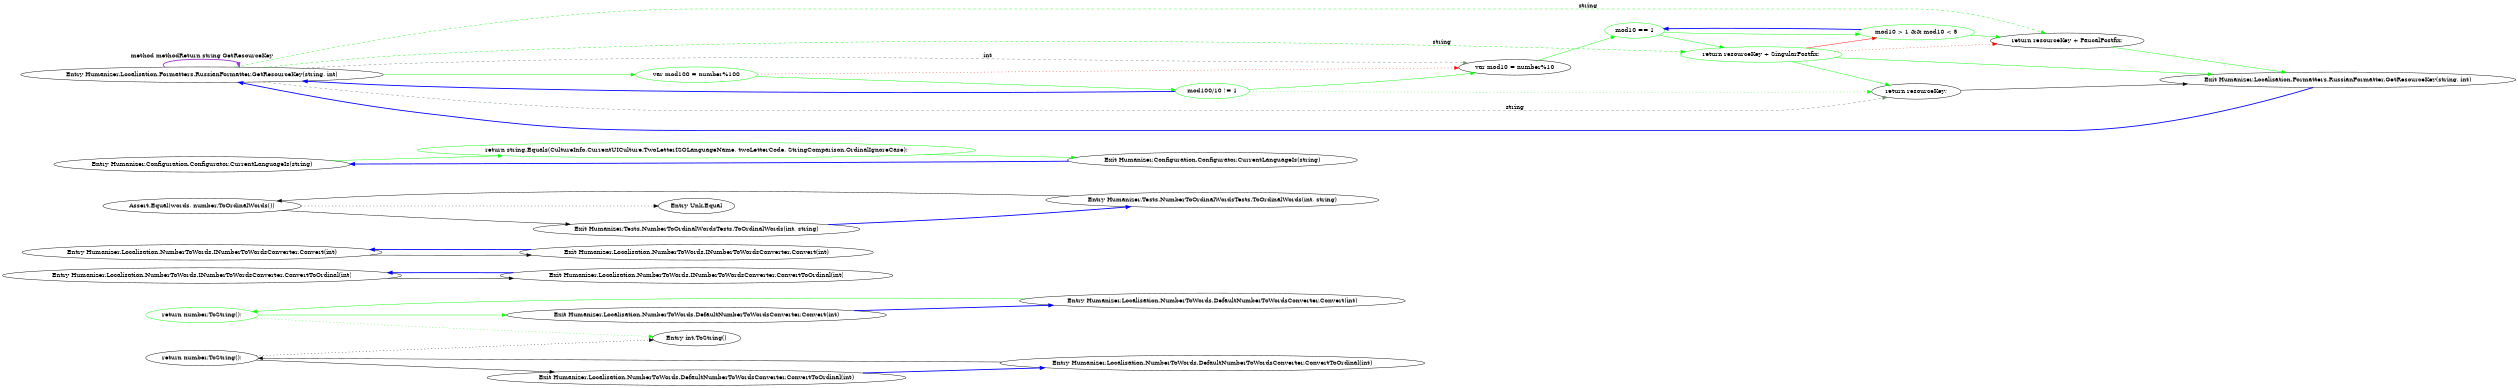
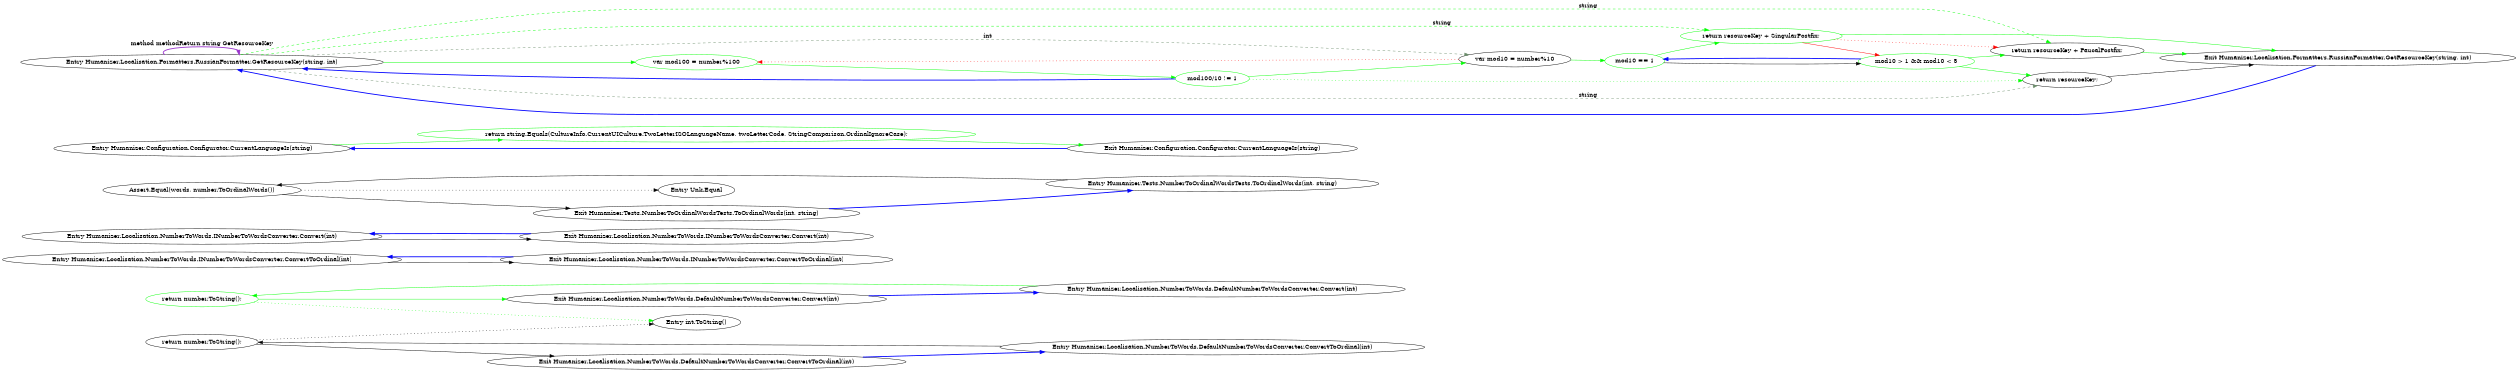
  digraph {
    rankdir=LR
    node [cluster="Humanizer.Localisation.Formatters.RussianFormatter.GetResourceKey(string, int)" file="RussianFormatter.cs" span="9-9"]
    edge [color=green style=solid]
    n1 [cluster="int.ToString()" file="DefaultNumberToWordsConverter.cs" label="Entry int.ToString()" span="0-0"]
    n2 [cluster="Humanizer.Localisation.NumberToWords.DefaultNumberToWordsConverter.Convert(int)" file="DefaultNumberToWordsConverter.cs" label="Entry Humanizer.Localisation.NumberToWords.DefaultNumberToWordsConverter.Convert(int)" span="4-4"]
    n3 [cluster="Humanizer.Localisation.NumberToWords.DefaultNumberToWordsConverter.Convert(int)" color=green community=0 file="DefaultNumberToWordsConverter.cs" label="return number.ToString();" span="6-6"]
    n4 [cluster="Humanizer.Localisation.NumberToWords.DefaultNumberToWordsConverter.Convert(int)" file="DefaultNumberToWordsConverter.cs" label="Exit Humanizer.Localisation.NumberToWords.DefaultNumberToWordsConverter.Convert(int)" span="4-4"]
    n5 [cluster="Humanizer.Localisation.NumberToWords.DefaultNumberToWordsConverter.ConvertToOrdinal(int)" file="DefaultNumberToWordsConverter.cs" label="Entry Humanizer.Localisation.NumberToWords.DefaultNumberToWordsConverter.ConvertToOrdinal(int)"]
    n6 [cluster="Humanizer.Localisation.NumberToWords.DefaultNumberToWordsConverter.ConvertToOrdinal(int)" file="DefaultNumberToWordsConverter.cs" label="return number.ToString();" span="11-11"]
    n7 [cluster="Humanizer.Localisation.NumberToWords.DefaultNumberToWordsConverter.ConvertToOrdinal(int)" file="DefaultNumberToWordsConverter.cs" label="Exit Humanizer.Localisation.NumberToWords.DefaultNumberToWordsConverter.ConvertToOrdinal(int)"]
    n8 [cluster="Humanizer.Localisation.NumberToWords.INumberToWordsConverter.ConvertToOrdinal(int)" file="INumberToWordsConverter.cs" label="Entry Humanizer.Localisation.NumberToWords.INumberToWordsConverter.ConvertToOrdinal(int)" span="19-19"]
    n9 [cluster="Humanizer.Localisation.NumberToWords.INumberToWordsConverter.ConvertToOrdinal(int)" file="INumberToWordsConverter.cs" label="Exit Humanizer.Localisation.NumberToWords.INumberToWordsConverter.ConvertToOrdinal(int)" span="19-19"]
    n10 [cluster="Humanizer.Localisation.NumberToWords.INumberToWordsConverter.Convert(int)" file="INumberToWordsConverter.cs" label="Entry Humanizer.Localisation.NumberToWords.INumberToWordsConverter.Convert(int)" span="12-12"]
    n11 [cluster="Humanizer.Localisation.NumberToWords.INumberToWordsConverter.Convert(int)" file="INumberToWordsConverter.cs" label="Exit Humanizer.Localisation.NumberToWords.INumberToWordsConverter.Convert(int)" span="12-12"]
    n12 [cluster="Unk.Equal" file="NumberToOrdinalWordsTests.cs" label="Entry Unk.Equal" span=""]
    n13 [cluster="Humanizer.Tests.NumberToOrdinalWordsTests.ToOrdinalWords(int, string)" file="NumberToOrdinalWordsTests.cs" label="Entry Humanizer.Tests.NumberToOrdinalWordsTests.ToOrdinalWords(int, string)" span="50-50"]
    n14 [cluster="Humanizer.Tests.NumberToOrdinalWordsTests.ToOrdinalWords(int, string)" file="NumberToOrdinalWordsTests.cs" label="Assert.Equal(words, number.ToOrdinalWords())" span="52-52"]
    n15 [cluster="Humanizer.Tests.NumberToOrdinalWordsTests.ToOrdinalWords(int, string)" file="NumberToOrdinalWordsTests.cs" label="Exit Humanizer.Tests.NumberToOrdinalWordsTests.ToOrdinalWords(int, string)" span="50-50"]
    n16 [cluster="Humanizer.Configuration.Configurator.CurrentLanguageIs(string)" file="NumberToWordsExtension.cs" label="Entry Humanizer.Configuration.Configurator.CurrentLanguageIs(string)" span="34-34"]
    n17 [cluster="Humanizer.Configuration.Configurator.CurrentLanguageIs(string)" color=green community=0 file="NumberToWordsExtension.cs" label="return string.Equals(CultureInfo.CurrentUICulture.TwoLetterISOLanguageName, twoLetterCode, StringComparison.OrdinalIgnoreCase);" span="36-36"]
    n18 [cluster="Humanizer.Configuration.Configurator.CurrentLanguageIs(string)" file="NumberToWordsExtension.cs" label="Exit Humanizer.Configuration.Configurator.CurrentLanguageIs(string)" span="34-34"]
    n19 [label="Entry Humanizer.Localisation.Formatters.RussianFormatter.GetResourceKey(string, int)" span="7-7"]
    n20 [color=green community=0 label="var mod100 = number%100"]
    n21 [color=black community=0 label="return resourceKey + PaucalPostfix;" span="18-18"]
    n22 [color=green community=0 label="return resourceKey + SingularPostfix;" span="15-15"]
    n23 [label="var mod10 = number%10" span="12-12"]
    n24 [label="return resourceKey;" span="21-21"]
    n25 [color=green community=0 label="mod100/10 != 1" span="10-10"]
    n26 [label="Exit Humanizer.Localisation.Formatters.RussianFormatter.GetResourceKey(string, int)" span="7-7"]
    n27 [color=green community=0 label="mod10 > 1 && mod10 < 5" span="17-17"]
    n28 [color=green community=0 label="mod10 == 1" span="14-14"]
    n2 -> n3
    n3 -> n1 [style=dotted]
    n3 -> n4
    n4 -> n2 [color=blue style=bold]
    n5 -> n6 [color=""]
    n6 -> n1 [style=dotted color=""]
    n6 -> n7 [color=""]
    n7 -> n5 [color=blue style=bold]
    n8 -> n9 [color=""]
    n9 -> n8 [color=blue style=bold]
    n10 -> n11 [color=""]
    n11 -> n10 [color=blue style=bold]
    n13 -> n14 [color=""]
    n14 -> n12 [style=dotted color=""]
    n14 -> n15 [color=""]
    n15 -> n13 [color=blue style=bold]
    n16 -> n17
    n17 -> n18
    n18 -> n16 [color=blue style=bold]
    n19 -> n19 [color=darkorchid label="method methodReturn string GetResourceKey" style=bold]
    n19 -> n20
    n19 -> n21 [label=string style=dashed]
    n19 -> n22 [label=string style=dashed]
    n19 -> n23 [color=darkseagreen4 label=int style=dashed]
    n19 -> n24 [color=darkseagreen4 label=string style=dashed]
-   n20 -> n23 [color=red style=dotted]
+   n23 -> n20 [color=red style=dotted]
    n20 -> n25
    n21 -> n26
    n22 -> n21 [color=red style=dotted]
    n22 -> n26
    n22 -> n27 [color=red]
    n23 -> n28
    n24 -> n26 [color=""]
    n25 -> n19 [color=blue style=bold]
    n25 -> n23
    n25 -> n24 [style=dotted]
    n26 -> n19 [color=blue style=bold]
    n27 -> n21
-   n22 -> n24
+   n27 -> n24
    n27 -> n28 [color=blue style=bold]
    n28 -> n22
-   n28 -> n27
+   n28 -> n27 [color=black]
  }
